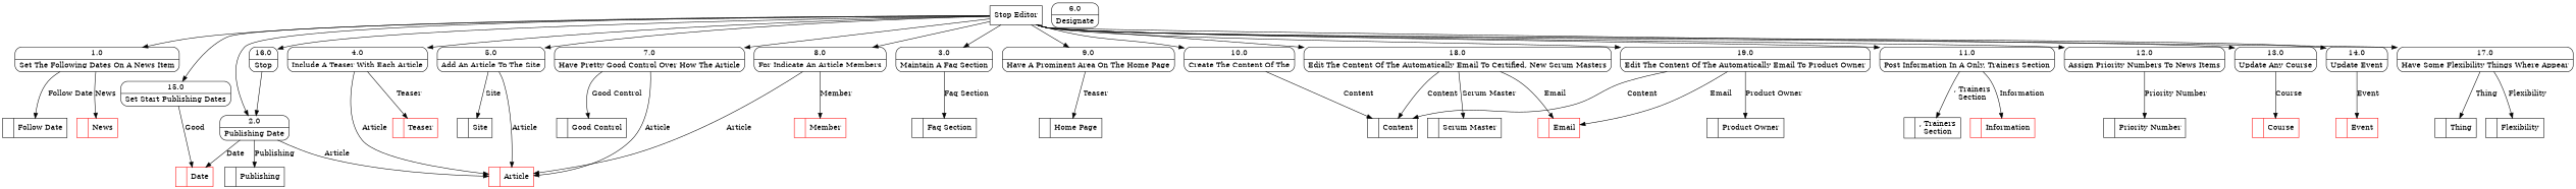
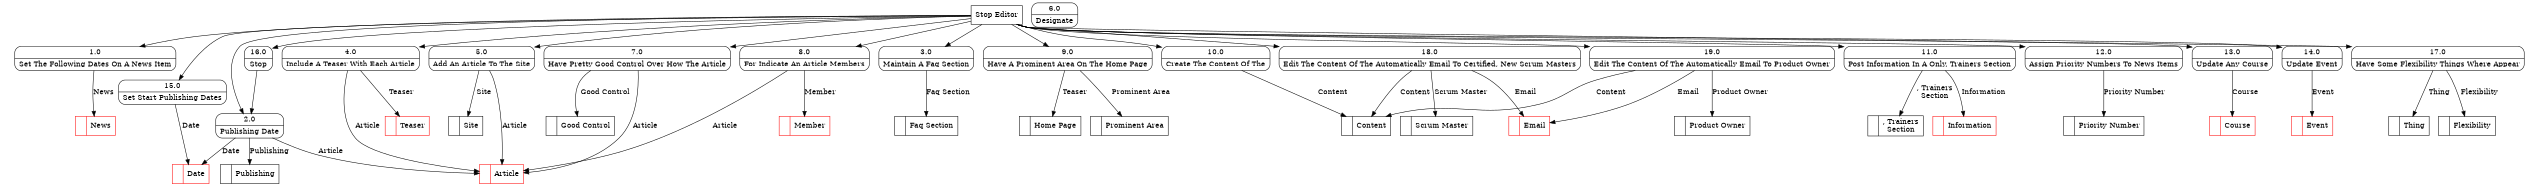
  digraph {
    node [shape=record]
-   n1 [label="<f0>  |<f1> Follow Date "]
    n2 [color=red label="<f0>  |<f1> Date "]
    n3 [label="<f0>  |<f1> Faq Section "]
    n4 [color=red label="<f0>  |<f1> Teaser "]
    n5 [color=red label="<f0>  |<f1> Article "]
    n6 [label="<f0>  |<f1> Site "]
    n7 [label="<f0>  |<f1> Home Page "]
    n8 [label="<f0>  |<f1> Good Control "]
    n9 [color=red label="<f0>  |<f1> Member "]
    n10 [color=red label="<f0>  |<f1> News "]
+   n11 [label="<f0>  |<f1> Prominent Area "]
    n12 [label="<f0>  |<f1> Content "]
    n13 [label="<f0>  |<f1> , Trainers\nSection "]
    n14 [color=red label="<f0>  |<f1> Information "]
    n15 [color=red label="<f0>  |<f1> Course "]
    n16 [color=red label="<f0>  |<f1> Event "]
    n17 [label="<f0>  |<f1> Thing "]
    n18 [label="<f0>  |<f1> Flexibility "]
    n19 [color=red label="<f0>  |<f1> Email "]
    n20 [label="<f0>  |<f1> Product Owner "]
    n21 [label="<f0>  |<f1> Priority Number "]
    n22 [label="<f0>  |<f1> Scrum Master "]
    n23 [label="<f0>  |<f1> Publishing "]
    n24 [label="Stop Editor" shape=box]
    n25 [label="{<f0> 1.0|<f1> Set The Following Dates On A News Item }" shape=Mrecord]
    n26 [label="{<f0> 2.0|<f1> Publishing Date }" shape=Mrecord]
    n27 [label="{<f0> 3.0|<f1> Maintain A Faq Section }" shape=Mrecord]
    n28 [label="{<f0> 4.0|<f1> Include A Teaser With Each Article }" shape=Mrecord]
    n29 [label="{<f0> 5.0|<f1> Add An Article To The Site }" shape=Mrecord]
    n30 [label="{<f0> 7.0|<f1> Have Pretty Good Control Over How The Article }" shape=Mrecord]
    n31 [label="{<f0> 8.0|<f1> For Indicate An Article Members }" shape=Mrecord]
    n32 [label="{<f0> 9.0|<f1> Have A Prominent Area On The Home Page }" shape=Mrecord]
    n33 [label="{<f0> 10.0|<f1> Create The Content Of The }" shape=Mrecord]
    n34 [label="{<f0> 11.0|<f1> Post Information In A Only, Trainers Section }" shape=Mrecord]
    n35 [label="{<f0> 12.0|<f1> Assign Priority Numbers To News Items }" shape=Mrecord]
    n36 [label="{<f0> 13.0|<f1> Update Any Course }" shape=Mrecord]
    n37 [label="{<f0> 14.0|<f1> Update Event }" shape=Mrecord]
    n38 [label="{<f0> 15.0|<f1> Set Start Publishing Dates }" shape=Mrecord]
    n39 [label="{<f0> 16.0|<f1> Stop }" shape=Mrecord]
    n40 [label="{<f0> 17.0|<f1> Have Some Flexibility Things Where Appear }" shape=Mrecord]
    n41 [label="{<f0> 18.0|<f1> Edit The Content Of The Automatically Email To Certified, New Scrum Masters }" shape=Mrecord]
    n42 [label="{<f0> 19.0|<f1> Edit The Content Of The Automatically Email To Product Owner }" shape=Mrecord]
    n43 [label="{<f0> 6.0|<f1> Designate }" shape=Mrecord]
    n24 -> n25
    n24 -> n26
    n24 -> n27
    n24 -> n28
    n24 -> n29
    n24 -> n30
    n24 -> n31
    n24 -> n32
    n24 -> n33
    n24 -> n34
    n24 -> n35
    n24 -> n36
    n24 -> n37
    n24 -> n38
    n24 -> n39
    n24 -> n40
    n24 -> n41
    n24 -> n42
-   n25 -> n1 [label="Follow Date"]
    n25 -> n10 [label=News]
    n26 -> n2 [label=Date]
    n26 -> n5 [label=Article]
    n26 -> n23 [label=Publishing]
    n27 -> n3 [label="Faq Section"]
    n28 -> n4 [label=Teaser]
    n28 -> n5 [label=Article]
    n29 -> n5 [label=Article]
    n29 -> n6 [label=Site]
    n30 -> n5 [label=Article]
    n30 -> n8 [label="Good Control"]
    n31 -> n5 [label=Article]
    n31 -> n9 [label=Member]
    n32 -> n7 [label=Teaser]
+   n32 -> n11 [label="Prominent Area"]
    n33 -> n12 [label=Content]
    n34 -> n13 [label=", Trainers\nSection"]
    n34 -> n14 [label=Information]
    n35 -> n21 [label="Priority Number"]
    n36 -> n15 [label=Course]
    n37 -> n16 [label=Event]
-   n38 -> n2 [label=Good]
+   n38 -> n2 [label=Date]
    n39 -> n26
    n40 -> n17 [label=Thing]
    n40 -> n18 [label=Flexibility]
    n41 -> n12 [label=Content]
    n41 -> n19 [label=Email]
    n41 -> n22 [label="Scrum Master"]
    n42 -> n12 [label=Content]
    n42 -> n19 [label=Email]
    n42 -> n20 [label="Product Owner"]
  }
